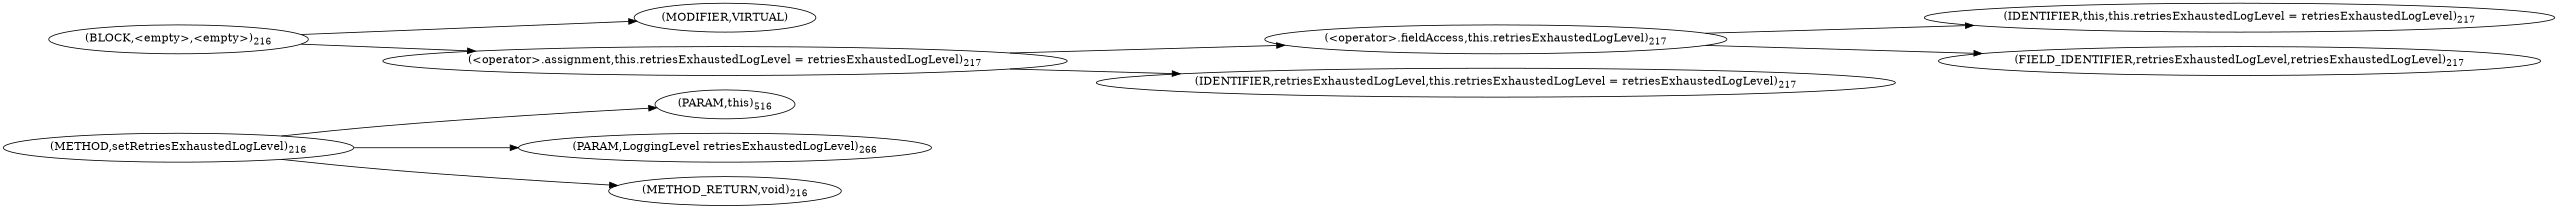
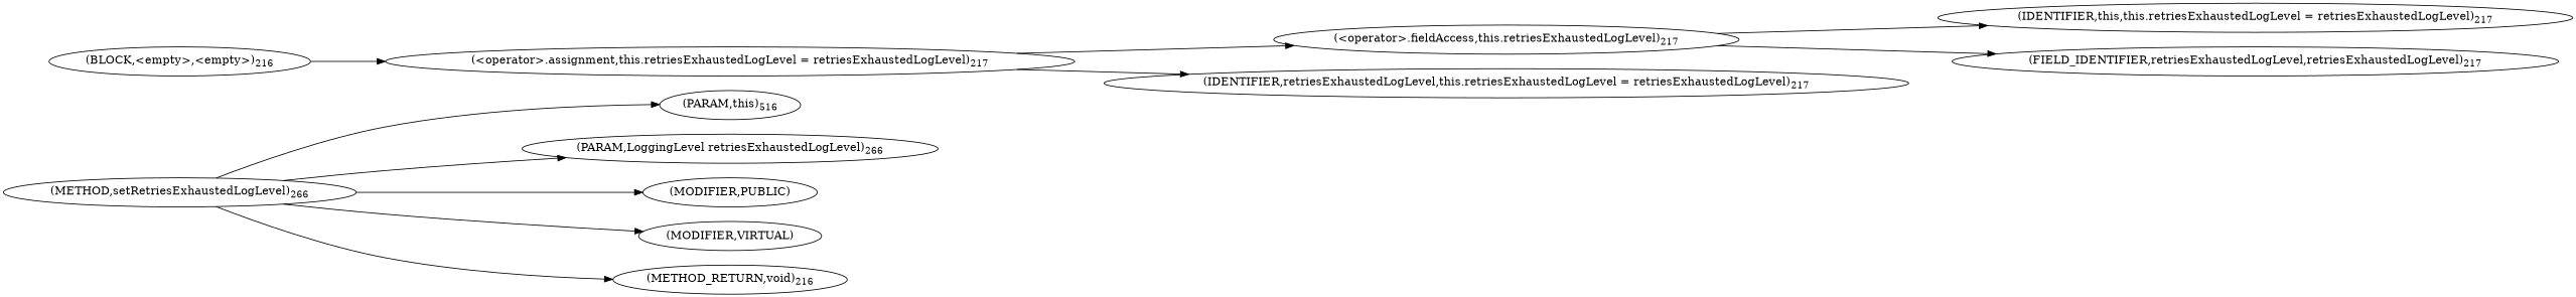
  digraph {
    rankdir=LR
-   n1 [label=<(METHOD,setRetriesExhaustedLogLevel)<SUB>216</SUB>>]
+   n1 [label=<(METHOD,setRetriesExhaustedLogLevel)<SUB>266</SUB>>]
    n2 [label=<(PARAM,this)<SUB>516</SUB>>]
    n3 [label=<(PARAM,LoggingLevel retriesExhaustedLogLevel)<SUB>266</SUB>>]
+   n4 [label=<(MODIFIER,PUBLIC)>]
    n5 [label=<(MODIFIER,VIRTUAL)>]
    n6 [label=<(METHOD_RETURN,void)<SUB>216</SUB>>]
    n7 [label=<(BLOCK,&lt;empty&gt;,&lt;empty&gt;)<SUB>216</SUB>>]
    n8 [label=<(&lt;operator&gt;.assignment,this.retriesExhaustedLogLevel = retriesExhaustedLogLevel)<SUB>217</SUB>>]
    n9 [label=<(&lt;operator&gt;.fieldAccess,this.retriesExhaustedLogLevel)<SUB>217</SUB>>]
    n10 [label=<(IDENTIFIER,retriesExhaustedLogLevel,this.retriesExhaustedLogLevel = retriesExhaustedLogLevel)<SUB>217</SUB>>]
    n11 [label=<(IDENTIFIER,this,this.retriesExhaustedLogLevel = retriesExhaustedLogLevel)<SUB>217</SUB>>]
    n12 [label=<(FIELD_IDENTIFIER,retriesExhaustedLogLevel,retriesExhaustedLogLevel)<SUB>217</SUB>>]
    n1 -> n2
    n1 -> n3
-   n7 -> n5
+   n1 -> n4
+   n1 -> n5
    n1 -> n6
    n7 -> n8
    n8 -> n9
    n8 -> n10
    n9 -> n11
    n9 -> n12
  }
